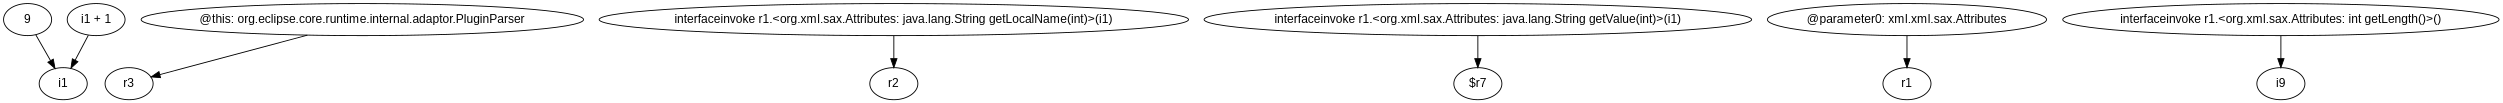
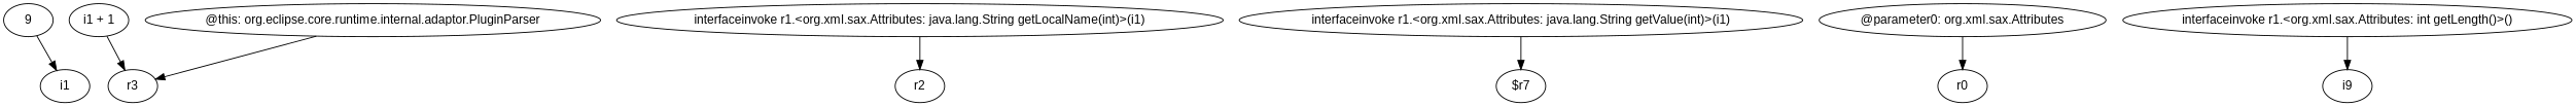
  digraph {
    fontname="Liberation Sans"
    node [fontname="Liberation Sans"]
    edge [fontname="Liberation Sans"]
    n1 [label="i1 + 1"]
    n2 [label=i1]
    n3 [label="interfaceinvoke r1.<org.xml.sax.Attributes: java.lang.String getLocalName(int)>(i1)"]
    n4 [label=r2]
    n5 [label="@this: org.eclipse.core.runtime.internal.adaptor.PluginParser"]
    n6 [label=r3]
    n7 [label="interfaceinvoke r1.<org.xml.sax.Attributes: java.lang.String getValue(int)>(i1)"]
    n8 [label="$r7"]
    n9 [label=9]
-   n10 [label="@parameter0: xml.xml.sax.Attributes"]
-   n11 [label=r1]
+   n10 [label="@parameter0: org.xml.sax.Attributes"]
+   n11 [label=r0]
    n12 [label="interfaceinvoke r1.<org.xml.sax.Attributes: int getLength()>()"]
    n13 [label=i9]
-   n1 -> n2
+   n1 -> n6
    n3 -> n4
    n5 -> n6
    n7 -> n8
    n9 -> n2
    n10 -> n11
    n12 -> n13
  }
